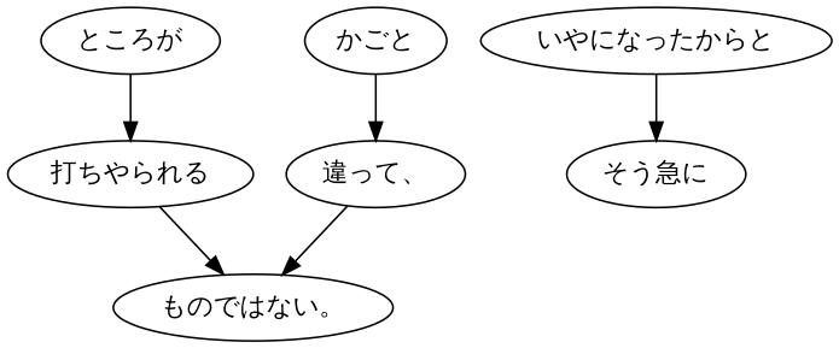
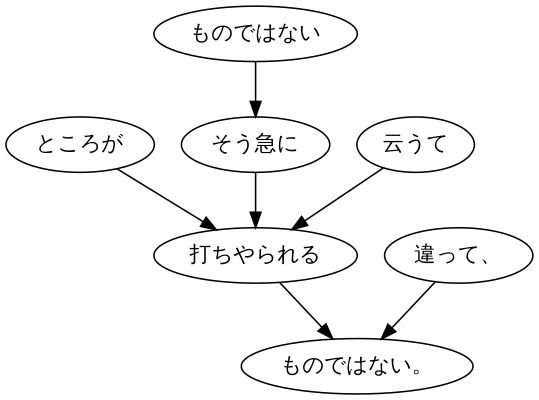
  digraph {
    fontname="Liberation Sans"
    node [fontname="Liberation Sans"]
    edge [fontname="Liberation Sans"]
    n1 [label="ところが"]
    n2 [label="打ちやられる"]
    n3 [label="ものではない。"]
-   n4 [label="かごと"]
    n5 [label="違って、"]
-   n6 [label="いやになったからと"]
+   n6 [label="ものではない"]
    n7 [label="そう急に"]
+   n8 [label="云うて"]
    n1 -> n2
    n2 -> n3
-   n4 -> n5
    n5 -> n3
    n6 -> n7
+   n7 -> n2
+   n8 -> n2
  }
